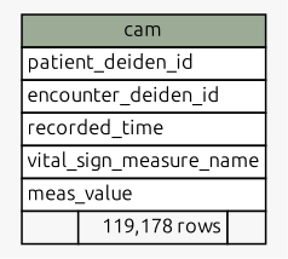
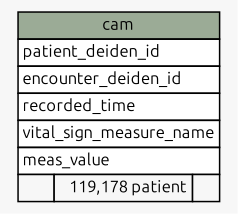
  digraph {
    bgcolor="#f7f7f7"
    fontname=Ubuntu
    fontsize=11
    nodesep=0.18
    rankdir=RL
    ranksep=0.46
-   n1 [fontname=Ubuntu fontsize=11 label=<     <TABLE BORDER="0" CELLBORDER="1" CELLSPACING="0" BGCOLOR="#ffffff">       <TR><TD COLSPAN="3" BGCOLOR="#9bab96" ALIGN="CENTER">cam</TD></TR>       <TR><TD PORT="patient_deiden_id" COLSPAN="3" ALIGN="LEFT">patient_deiden_id</TD></TR>       <TR><TD PORT="encounter_deiden_id" COLSPAN="3" ALIGN="LEFT">encounter_deiden_id</TD></TR>       <TR><TD PORT="recorded_time" COLSPAN="3" ALIGN="LEFT">recorded_time</TD></TR>       <TR><TD PORT="vital_sign_measure_name" COLSPAN="3" ALIGN="LEFT">vital_sign_measure_name</TD></TR>       <TR><TD PORT="meas_value" COLSPAN="3" ALIGN="LEFT">meas_value</TD></TR>       <TR><TD ALIGN="LEFT" BGCOLOR="#f7f7f7">  </TD><TD ALIGN="RIGHT" BGCOLOR="#f7f7f7">119,178 rows</TD><TD ALIGN="RIGHT" BGCOLOR="#f7f7f7">  </TD></TR>     </TABLE>> shape=plaintext]
+   n1 [fontname=Ubuntu fontsize=11 label=<     <TABLE BORDER="0" CELLBORDER="1" CELLSPACING="0" BGCOLOR="#ffffff">       <TR><TD COLSPAN="3" BGCOLOR="#9bab96" ALIGN="CENTER">cam</TD></TR>       <TR><TD PORT="patient_deiden_id" COLSPAN="3" ALIGN="LEFT">patient_deiden_id</TD></TR>       <TR><TD PORT="encounter_deiden_id" COLSPAN="3" ALIGN="LEFT">encounter_deiden_id</TD></TR>       <TR><TD PORT="recorded_time" COLSPAN="3" ALIGN="LEFT">recorded_time</TD></TR>       <TR><TD PORT="vital_sign_measure_name" COLSPAN="3" ALIGN="LEFT">vital_sign_measure_name</TD></TR>       <TR><TD PORT="meas_value" COLSPAN="3" ALIGN="LEFT">meas_value</TD></TR>       <TR><TD ALIGN="LEFT" BGCOLOR="#f7f7f7">  </TD><TD ALIGN="RIGHT" BGCOLOR="#f7f7f7">119,178 patient</TD><TD ALIGN="RIGHT" BGCOLOR="#f7f7f7">  </TD></TR>     </TABLE>> shape=plaintext]
  }
